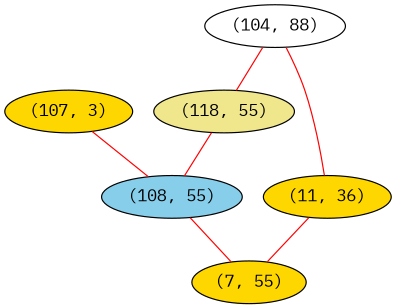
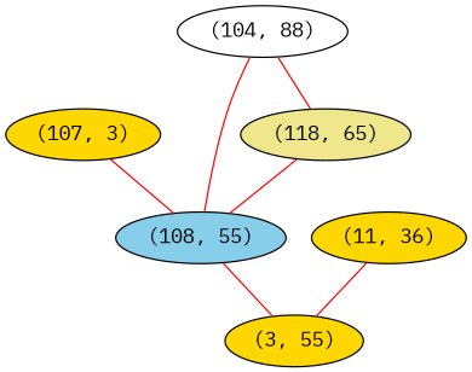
  graph {
    fontname="IBM Plex Mono"
    node [fillcolor=gold fontname="IBM Plex Mono" style=filled]
    edge [color=red fontname="IBM Plex Mono" weight=1]
    n1 [label="(107, 3)"]
    "(108, 55)" [fillcolor=skyblue]
-   "(7, 55)"
+   "(7, 55)" [label="(3, 55)"]
    "(104, 88)" [fillcolor=white]
-   "(118, 55)" [fillcolor=khaki]
+   "(118, 55)" [fillcolor=khaki label="(118, 65)"]
    "(11, 36)"
    n1 -- "(108, 55)"
    "(108, 55)" -- "(7, 55)"
-   "(104, 88)" -- "(11, 36)"
+   "(104, 88)" -- "(108, 55)"
    "(104, 88)" -- "(118, 55)"
    "(118, 55)" -- "(108, 55)"
    "(11, 36)" -- "(7, 55)"
  }
